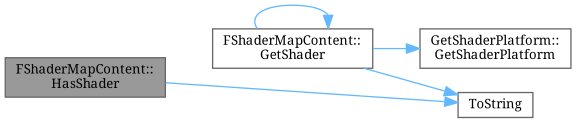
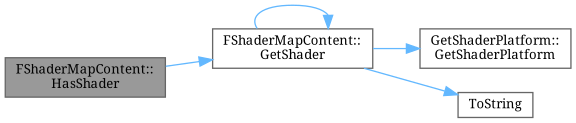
  digraph {
    fontname="Noto Serif"
    rankdir=LR
    node [color=grey40 fillcolor=white fontname="Noto Serif" fontsize=10 shape=box style=filled]
    edge [color=steelblue1 fontname="Noto Serif" fontsize=10 labelfontname=Helvetica labelfontsize=10 style=solid]
    n1 [color=gray40 fillcolor=grey60 fontcolor=black height=0.2 label="FShaderMapContent::\lHasShader" width=0.4]
    n2 [height=0.2 label="FShaderMapContent::\lGetShader" width=0.4]
    n3 [height=0.2 label="GetShaderPlatform::\lGetShaderPlatform" width=0.4]
    n4 [height=0.2 label=ToString width=0.4]
-   n1 -> n4
+   n1 -> n2
    n2 -> n2
    n2 -> n3
    n2 -> n4
  }
